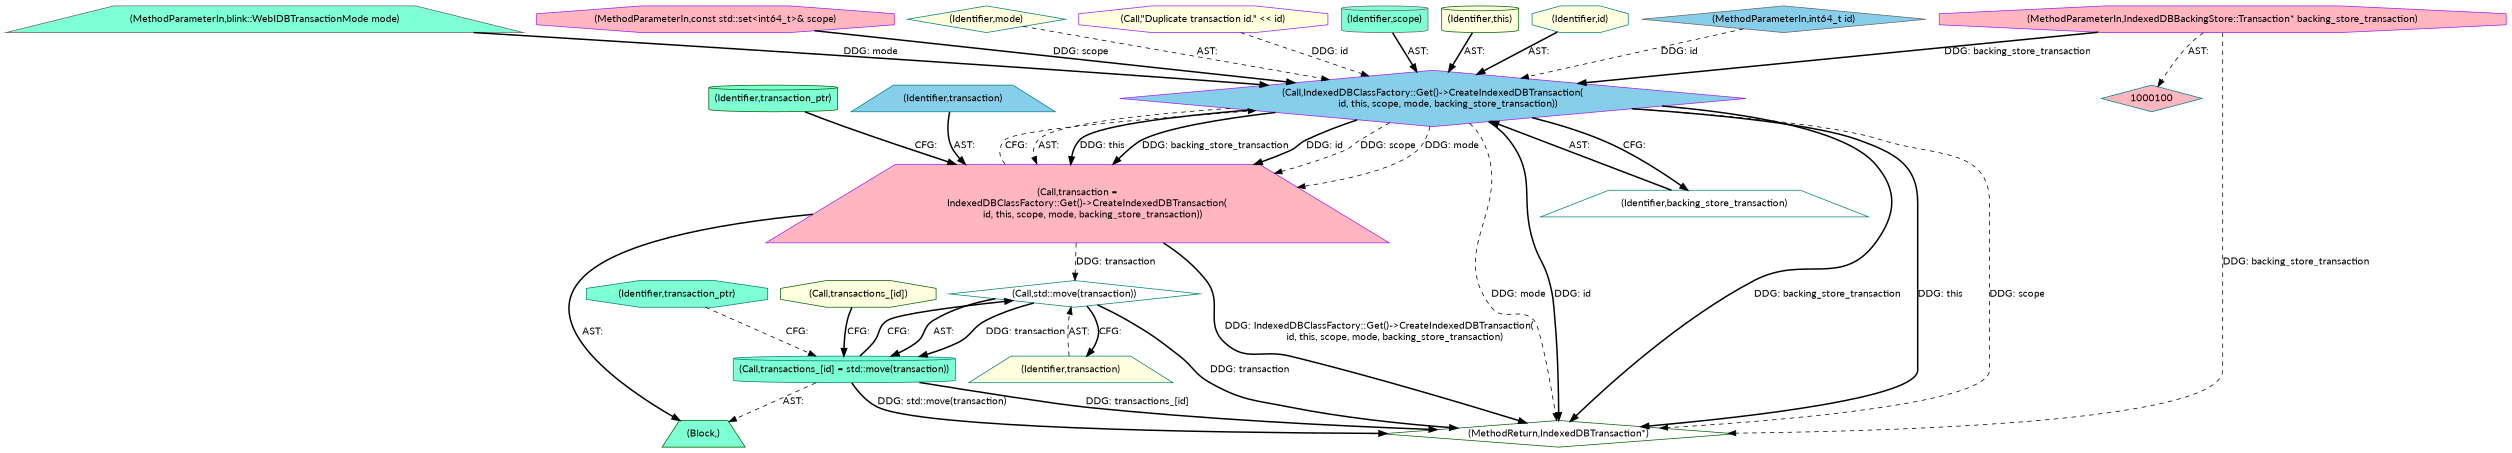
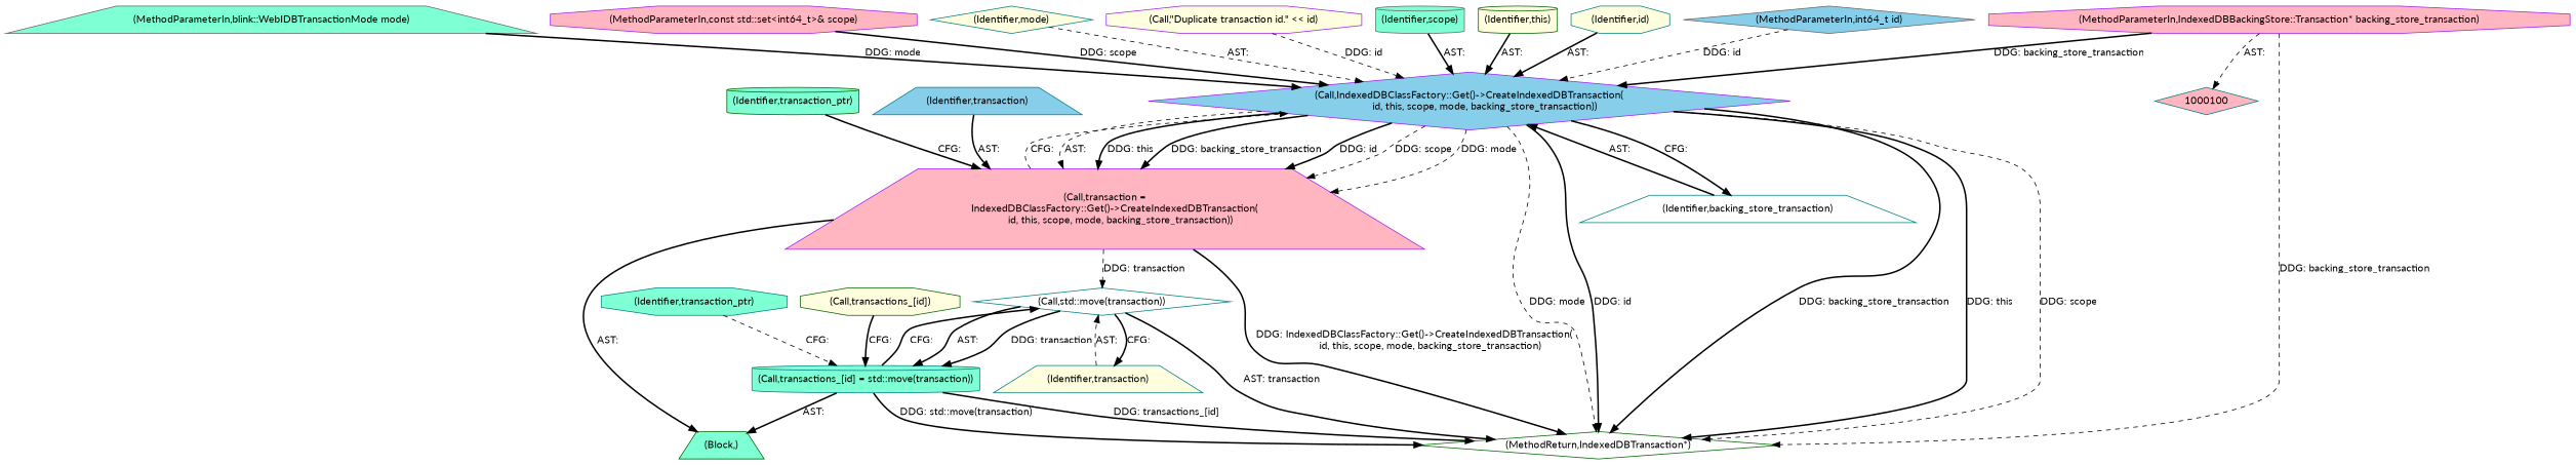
  digraph {
    fontname=Lato
    node [color=teal fillcolor=aquamarine fontname=Lato shape=octagon style=filled]
    edge [fontname=Lato style=bold]
    n1 [color=purple fillcolor=lightpink label="(MethodParameterIn,IndexedDBBackingStore::Transaction* backing_store_transaction)"]
    n2 [color=purple fillcolor=skyblue label="(Call,IndexedDBClassFactory::Get()->CreateIndexedDBTransaction(\n           id, this, scope, mode, backing_store_transaction))" shape=diamond]
    n3 [color=darkgreen fillcolor=white label="(MethodReturn,IndexedDBTransaction*)" shape=diamond]
    1000100 [fillcolor=lightpink shape=diamond]
    n5 [color=purple fillcolor=lightpink label="(Call,transaction =\n       IndexedDBClassFactory::Get()->CreateIndexedDBTransaction(\n           id, this, scope, mode, backing_store_transaction))" shape=trapezium]
    n6 [fillcolor=white label="(Identifier,backing_store_transaction)" shape=trapezium]
    n7 [fillcolor=white label="(Call,std::move(transaction))" shape=diamond]
    n8 [color=darkgreen label="(Block,)" shape=trapezium]
    n9 [label="(Call,transactions_[id] = std::move(transaction))" shape=cylinder]
    n10 [fillcolor=lightyellow label="(Identifier,transaction)" shape=trapezium]
    n11 [color=darkgreen fillcolor=lightyellow label="(Call,transactions_[id])"]
    n12 [color=purple fillcolor=lightyellow label="(Call,\"Duplicate transaction id.\" << id)"]
    n13 [color=gray40 label="(Identifier,scope)" shape=cylinder]
    n14 [color=darkgreen fillcolor=lightyellow label="(Identifier,this)" shape=cylinder]
    n15 [fillcolor=lightyellow label="(Identifier,id)"]
    n16 [color=gray40 fillcolor=skyblue label="(MethodParameterIn,int64_t id)" shape=diamond]
    n17 [color=darkgreen label="(Identifier,transaction_ptr)" shape=cylinder]
    n18 [color=gray40 label="(MethodParameterIn,blink::WebIDBTransactionMode mode)" shape=trapezium]
    n19 [color=purple fillcolor=lightpink label="(MethodParameterIn,const std::set<int64_t>& scope)"]
    n20 [fillcolor=skyblue label="(Identifier,transaction)" shape=trapezium]
    n21 [label="(Identifier,transaction_ptr)"]
    n22 [fillcolor=lightyellow label="(Identifier,mode)" shape=diamond]
    n1 -> n2 [label="DDG: backing_store_transaction"]
    n1 -> n3 [label="DDG: backing_store_transaction" style=dashed]
    n1 -> 1000100 [label="AST: " style=dashed]
    n2 -> n3 [label="DDG: id"]
    n2 -> n3 [label="DDG: backing_store_transaction"]
    n2 -> n3 [label="DDG: this"]
    n2 -> n3 [label="DDG: mode" style=dashed]
    n2 -> n3 [label="DDG: scope" style=dashed]
    n2 -> n5 [label="AST: " style=dashed]
    n2 -> n5 [label="DDG: this"]
    n2 -> n5 [label="DDG: backing_store_transaction"]
    n2 -> n5 [label="DDG: id"]
    n2 -> n5 [label="DDG: scope" style=dashed]
    n2 -> n5 [label="DDG: mode" style=dashed]
    n2 -> n6 [label="CFG: "]
    n5 -> n2 [label="CFG: " style=dashed]
    n5 -> n3 [label="DDG: IndexedDBClassFactory::Get()->CreateIndexedDBTransaction(\n           id, this, scope, mode, backing_store_transaction)"]
    n5 -> n7 [label="DDG: transaction" style=dashed]
    n5 -> n8 [label="AST: "]
    n6 -> n2 [label="AST: "]
-   n7 -> n3 [label="DDG: transaction"]
+   n7 -> n3 [label="AST: transaction"]
    n7 -> n9 [label="AST: "]
    n7 -> n9 [label="DDG: transaction"]
    n7 -> n10 [label="CFG: "]
    n9 -> n3 [label="DDG: transactions_[id]"]
    n9 -> n3 [label="DDG: std::move(transaction)"]
    n9 -> n7 [label="CFG: "]
-   n9 -> n8 [label="AST: " style=dashed]
+   n9 -> n8 [label="AST: "]
    n10 -> n7 [label="AST: " style=dashed]
    n11 -> n9 [label="CFG: "]
    n12 -> n2 [label="DDG: id" style=dashed]
    n13 -> n2 [label="AST: "]
    n14 -> n2 [label="AST: "]
    n15 -> n2 [label="AST: "]
    n16 -> n2 [label="DDG: id" style=dashed]
    n17 -> n5 [label="CFG: "]
    n18 -> n2 [label="DDG: mode"]
    n19 -> n2 [label="DDG: scope"]
    n20 -> n5 [label="AST: "]
    n21 -> n9 [label="CFG: " style=dashed]
    n22 -> n2 [label="AST: " style=dashed]
  }
